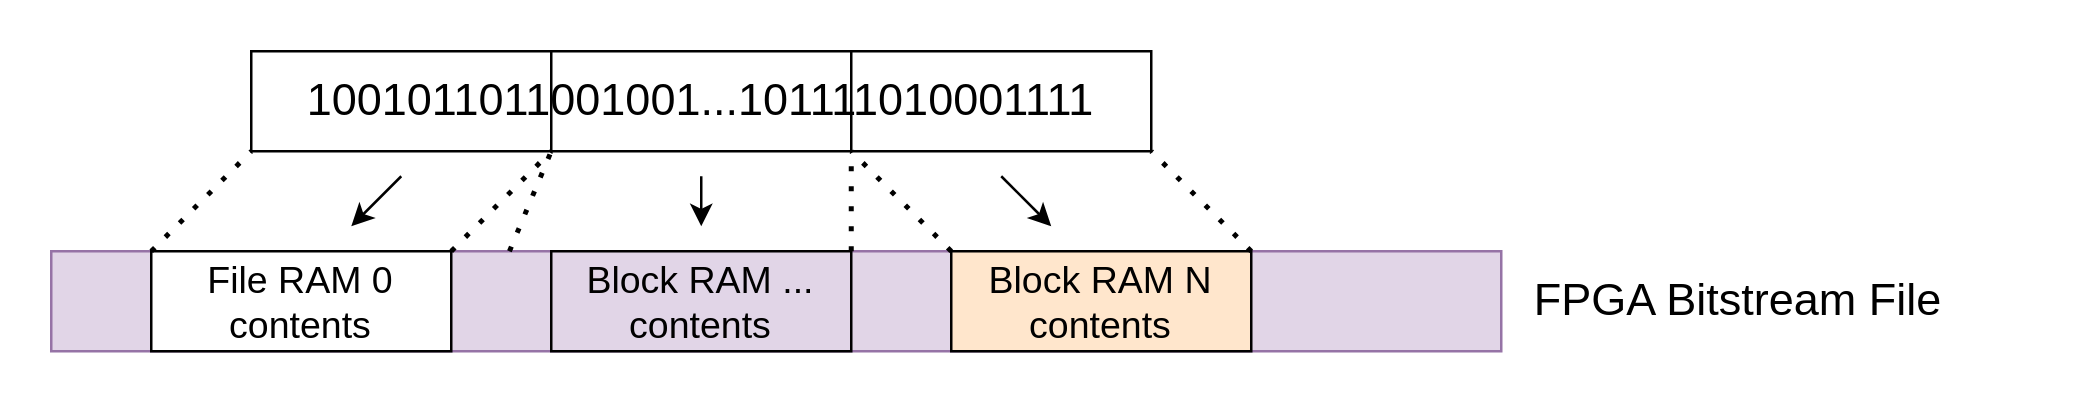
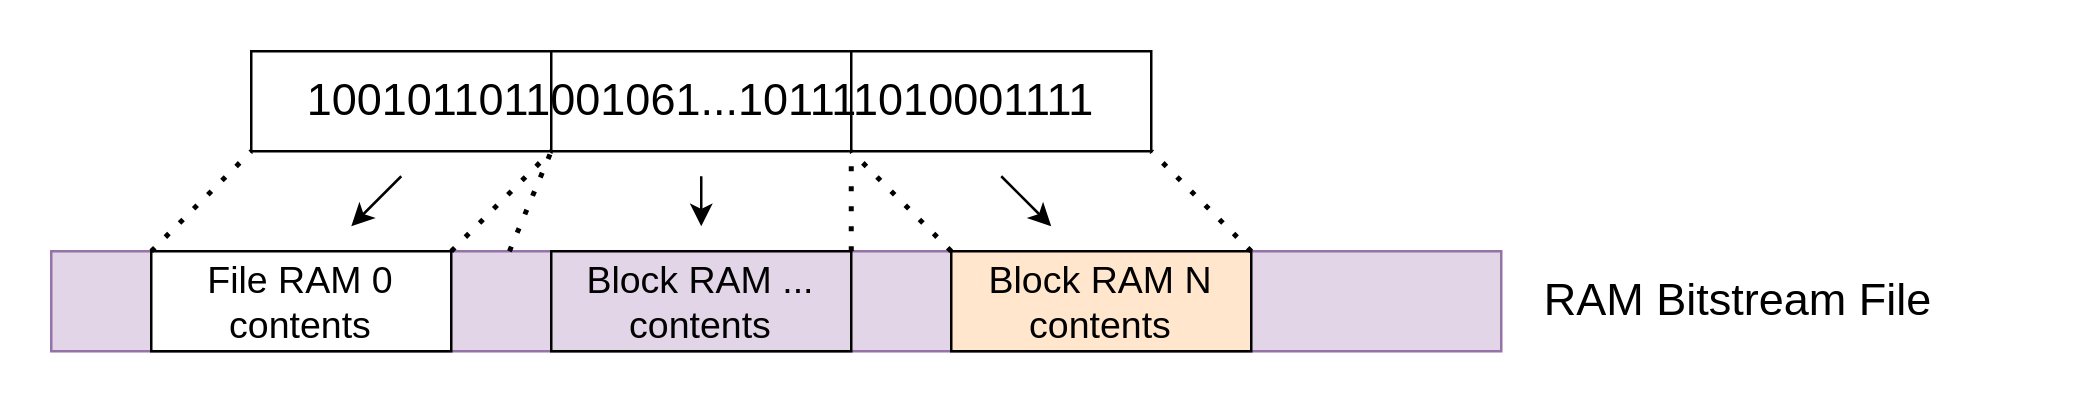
  <mxCell id="0" />
  <mxCell id="1" parent="0" />
  <mxCell id="2" value="" style="rounded=0;whiteSpace=wrap;html=1;fillColor=#e1d5e7;strokeColor=#9673a6;" vertex="1" parent="1"><mxGeometry y="100" width="580" height="40" as="geometry" x="20" /></mxCell>
  <mxCell id="3" value="File RAM 0&lt;br&gt;contents" style="rounded=0;whiteSpace=wrap;html=1;fontSize=15;" vertex="1" parent="1"><mxGeometry x="60" y="100" width="120" height="40" as="geometry" /></mxCell>
  <mxCell id="4" value="Block RAM ...&lt;br&gt;contents" style="rounded=0;whiteSpace=wrap;html=1;fontSize=15;fillColor=#e1d5e7;" vertex="1" parent="1"><mxGeometry x="220" y="100" width="120" height="40" as="geometry" /></mxCell>
  <mxCell id="5" value="Block RAM N&lt;br&gt;contents" style="rounded=0;whiteSpace=wrap;html=1;fontSize=15;fillColor=#ffe6cc;" vertex="1" parent="1"><mxGeometry x="380" y="100" width="120" height="40" as="geometry" /></mxCell>
  <mxCell id="6" value="" style="rounded=0;whiteSpace=wrap;html=1;fontSize=15;" vertex="1" parent="1"><mxGeometry x="100" y="20" width="120" height="40" as="geometry" /></mxCell>
  <mxCell id="7" value="" style="rounded=0;whiteSpace=wrap;html=1;fontSize=15;" vertex="1" parent="1"><mxGeometry x="220" y="20" width="120" height="40" as="geometry" /></mxCell>
  <mxCell id="8" value="" style="rounded=0;whiteSpace=wrap;html=1;fontSize=15;" vertex="1" parent="1"><mxGeometry x="340" y="20" width="120" height="40" as="geometry" /></mxCell>
  <mxCell id="9" value="" style="endArrow=none;dashed=1;html=1;dashPattern=1 3;strokeWidth=2;rounded=0;fontSize=18;entryX=0;entryY=1;entryDx=0;entryDy=0;exitX=1;exitY=0;exitDx=0;exitDy=0;" edge="1" parent="1" source="3" target="7"><mxGeometry width="50" height="50" relative="1" as="geometry"><mxPoint x="340" y="250" as="sourcePoint" /><mxPoint x="390" y="200" as="targetPoint" /></mxGeometry></mxCell>
  <mxCell id="10" value="" style="endArrow=none;dashed=1;html=1;dashPattern=1 3;strokeWidth=2;rounded=0;fontSize=18;entryX=0;entryY=1;entryDx=0;entryDy=0;exitX=0.316;exitY=0;exitDx=0;exitDy=0;exitPerimeter=0;" edge="1" parent="1" source="2" target="7"><mxGeometry width="50" height="50" relative="1" as="geometry"><mxPoint x="190" y="110" as="sourcePoint" /><mxPoint x="230" y="70" as="targetPoint" /></mxGeometry></mxCell>
  <mxCell id="11" value="" style="endArrow=none;dashed=1;html=1;dashPattern=1 3;strokeWidth=2;rounded=0;fontSize=18;entryX=1;entryY=1;entryDx=0;entryDy=0;exitX=1;exitY=0;exitDx=0;exitDy=0;" edge="1" parent="1" source="4" target="7"><mxGeometry width="50" height="50" relative="1" as="geometry"><mxPoint x="232.24" y="110" as="sourcePoint" /><mxPoint x="230" y="70" as="targetPoint" /></mxGeometry></mxCell>
  <mxCell id="12" value="" style="endArrow=none;dashed=1;html=1;dashPattern=1 3;strokeWidth=2;rounded=0;fontSize=18;entryX=0;entryY=1;entryDx=0;entryDy=0;exitX=0;exitY=0;exitDx=0;exitDy=0;" edge="1" parent="1" source="5" target="8"><mxGeometry width="50" height="50" relative="1" as="geometry"><mxPoint x="350" y="110" as="sourcePoint" /><mxPoint x="350" y="70" as="targetPoint" /></mxGeometry></mxCell>
  <mxCell id="13" value="" style="endArrow=none;dashed=1;html=1;dashPattern=1 3;strokeWidth=2;rounded=0;fontSize=18;entryX=1;entryY=1;entryDx=0;entryDy=0;exitX=1;exitY=0;exitDx=0;exitDy=0;" edge="1" parent="1" source="5" target="8"><mxGeometry width="50" height="50" relative="1" as="geometry"><mxPoint x="390" y="110" as="sourcePoint" /><mxPoint x="350" y="70" as="targetPoint" /></mxGeometry></mxCell>
  <mxCell id="14" value="" style="endArrow=none;dashed=1;html=1;dashPattern=1 3;strokeWidth=2;rounded=0;fontSize=18;entryX=0;entryY=1;entryDx=0;entryDy=0;exitX=0;exitY=0;exitDx=0;exitDy=0;" edge="1" parent="1" source="3" target="6"><mxGeometry width="50" height="50" relative="1" as="geometry"><mxPoint x="190" y="110" as="sourcePoint" /><mxPoint x="230" y="70" as="targetPoint" /></mxGeometry></mxCell>
- <mxCell id="15" value="FPGA Bitstream File" style="text;html=1;strokeColor=none;fillColor=none;align=center;verticalAlign=middle;whiteSpace=wrap;rounded=0;fontSize=18;" vertex="1" parent="1"><mxGeometry x="580" y="105" width="230" height="30" as="geometry" /></mxCell>
+ <mxCell id="15" value="RAM Bitstream File" style="text;html=1;strokeColor=none;fillColor=none;align=center;verticalAlign=middle;whiteSpace=wrap;rounded=0;fontSize=18;" vertex="1" parent="1"><mxGeometry x="580" y="105" width="230" height="30" as="geometry" /></mxCell>
  <mxCell id="16" value="" style="endArrow=classic;html=1;rounded=0;fontSize=18;" edge="1" parent="1"><mxGeometry width="50" height="50" relative="1" as="geometry"><mxPoint x="160" y="70" as="sourcePoint" /><mxPoint x="140" y="90" as="targetPoint" /></mxGeometry></mxCell>
  <mxCell id="17" value="" style="endArrow=classic;html=1;rounded=0;fontSize=18;" edge="1" parent="1"><mxGeometry width="50" height="50" relative="1" as="geometry"><mxPoint x="280" y="70" as="sourcePoint" /><mxPoint x="280" y="90" as="targetPoint" /></mxGeometry></mxCell>
  <mxCell id="18" value="" style="endArrow=classic;html=1;rounded=0;fontSize=18;" edge="1" parent="1"><mxGeometry width="50" height="50" relative="1" as="geometry"><mxPoint x="400" y="70" as="sourcePoint" /><mxPoint x="420" y="90" as="targetPoint" /></mxGeometry></mxCell>
- <mxCell id="19" value="1001011011001001...101111010001111" style="text;html=1;strokeColor=none;fillColor=none;align=center;verticalAlign=middle;whiteSpace=wrap;rounded=0;fontSize=18;" vertex="1" parent="1"><mxGeometry x="250" y="25" width="60" height="30" as="geometry" /></mxCell>
+ <mxCell id="19" value="1001011011001061...101111010001111" style="text;html=1;strokeColor=none;fillColor=none;align=center;verticalAlign=middle;whiteSpace=wrap;rounded=0;fontSize=18;" vertex="1" parent="1"><mxGeometry x="250" y="25" width="60" height="30" as="geometry" /></mxCell>
